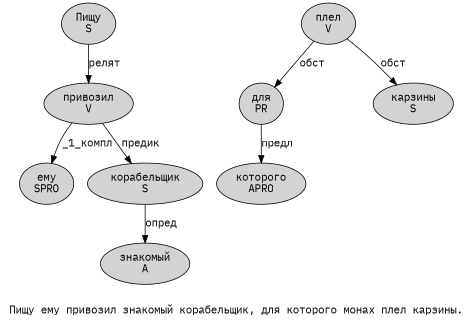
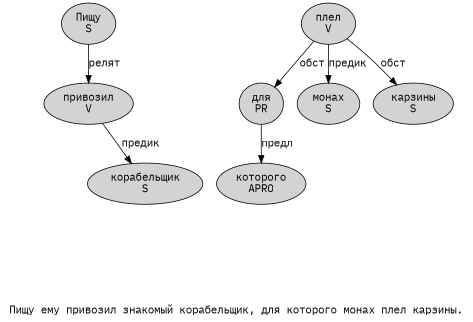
  digraph {
    fontname="IBM Plex Mono"
    label="Пищу ему привозил знакомый корабельщик, для которого монах плел карзины."
    node [fillcolor=lightgray fontname="IBM Plex Mono" penwidth=1 shape=ellipse style=filled]
    edge [fontname="IBM Plex Mono"]
    n1 [label="Пищу\nS"]
    n2 [label="привозил\nV"]
-   n3 [label="ему\nSPRO"]
    n4 [label="корабельщик\nS"]
-   n5 [label="знакомый\nA"]
    n6 [label="для\nPR"]
    n7 [label="которого\nAPRO"]
+   n8 [label="монах\nS"]
    n9 [label="плел\nV"]
    n10 [label="карзины\nS"]
    n1 -> n2 [label="релят"]
-   n2 -> n3 [label="_1_компл"]
    n2 -> n4 [label="предик"]
-   n4 -> n5 [label="опред"]
    n6 -> n7 [label="предл"]
    n9 -> n6 [label="обст"]
+   n9 -> n8 [label="предик"]
    n9 -> n10 [label="обст"]
  }
